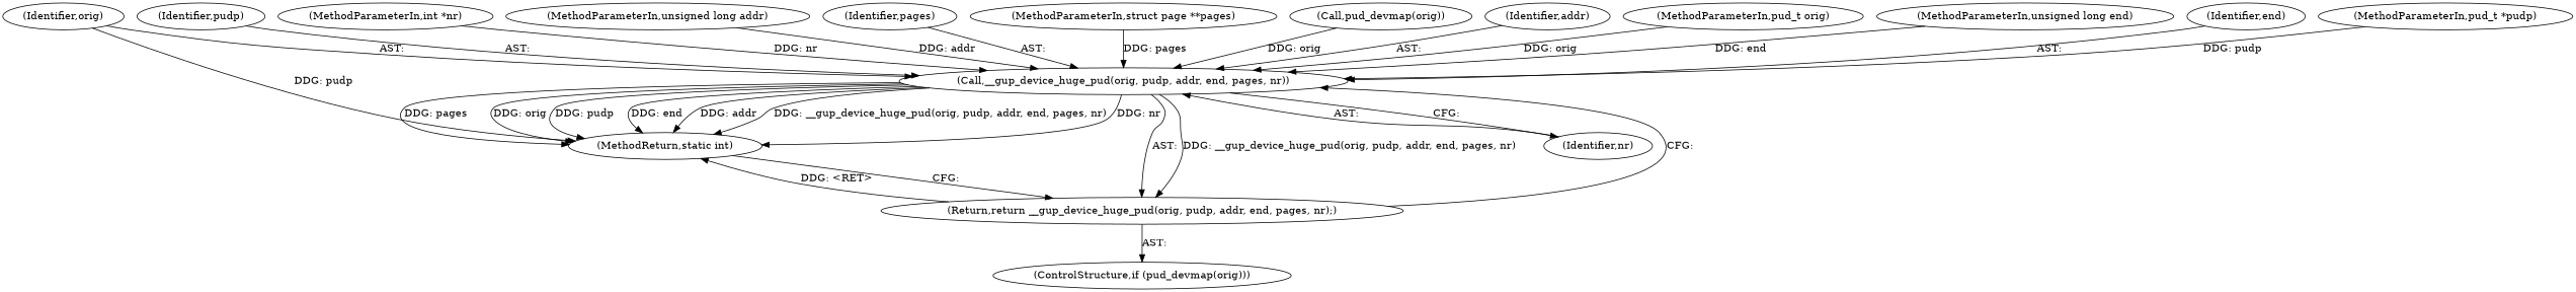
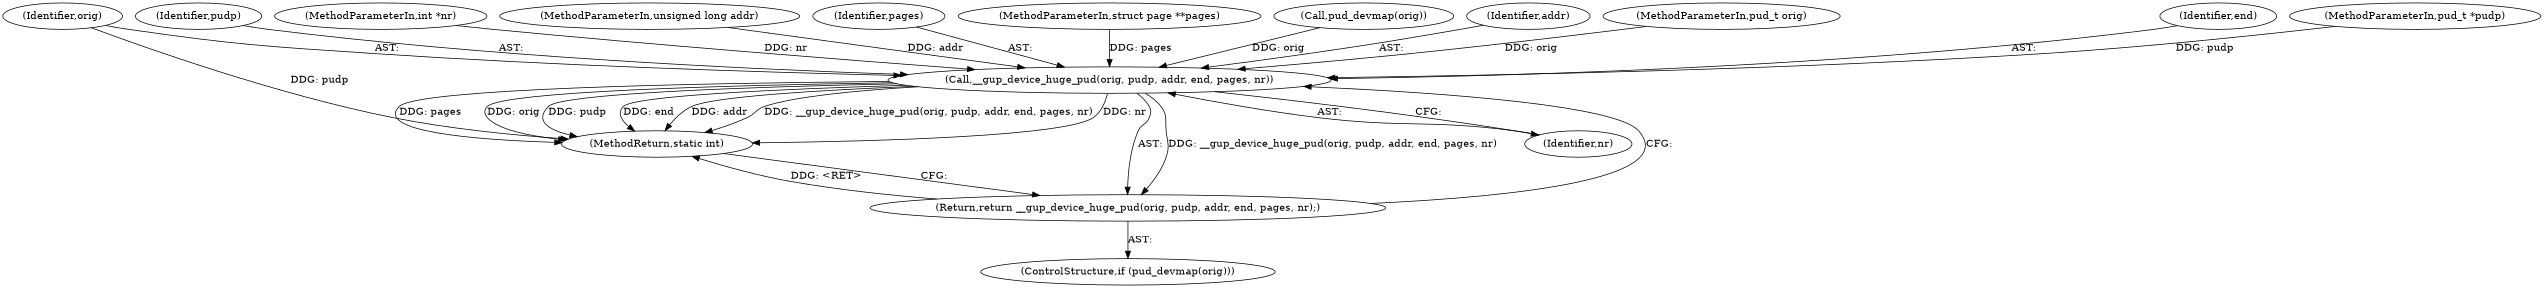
  digraph {
    n1 [label="(MethodParameterIn,pud_t *pudp)"]
    n2 [label="(Call,__gup_device_huge_pud(orig, pudp, addr, end, pages, nr))"]
    n3 [label="(MethodReturn,static int)"]
    n4 [label="(Return,return __gup_device_huge_pud(orig, pudp, addr, end, pages, nr);)"]
    n5 [label="(Identifier,nr)"]
    n6 [label="(ControlStructure,if (pud_devmap(orig)))"]
    n7 [label="(Identifier,orig)"]
    n8 [label="(Identifier,pudp)"]
    n9 [label="(MethodParameterIn,int *nr)"]
    n10 [label="(MethodParameterIn,unsigned long addr)"]
    n11 [label="(Identifier,pages)"]
    n12 [label="(MethodParameterIn,struct page **pages)"]
    n13 [label="(Call,pud_devmap(orig))"]
    n14 [label="(Identifier,addr)"]
    n15 [label="(MethodParameterIn,pud_t orig)"]
-   n16 [label="(MethodParameterIn,unsigned long end)"]
    n17 [label="(Identifier,end)"]
    n1 -> n2 [label="DDG: pudp"]
    n2 -> n3 [label="DDG: pudp"]
    n2 -> n3 [label="DDG: end"]
    n2 -> n3 [label="DDG: addr"]
    n2 -> n3 [label="DDG: __gup_device_huge_pud(orig, pudp, addr, end, pages, nr)"]
    n2 -> n3 [label="DDG: nr"]
    n2 -> n3 [label="DDG: pages"]
    n2 -> n3 [label="DDG: orig"]
    n2 -> n4 [label="AST: "]
    n2 -> n4 [label="DDG: __gup_device_huge_pud(orig, pudp, addr, end, pages, nr)"]
    n2 -> n5 [label="CFG: "]
    n3 -> n4 [label="CFG: "]
    n4 -> n2 [label="CFG: "]
    n4 -> n3 [label="DDG: <RET>"]
    n4 -> n6 [label="AST: "]
    n5 -> n2 [label="AST: "]
    n7 -> n2 [label="AST: "]
    n7 -> n3 [label="DDG: pudp"]
    n8 -> n2 [label="AST: "]
    n9 -> n2 [label="DDG: nr"]
    n10 -> n2 [label="DDG: addr"]
    n11 -> n2 [label="AST: "]
    n12 -> n2 [label="DDG: pages"]
    n13 -> n2 [label="DDG: orig"]
    n14 -> n2 [label="AST: "]
    n15 -> n2 [label="DDG: orig"]
-   n16 -> n2 [label="DDG: end"]
    n17 -> n2 [label="AST: "]
  }
